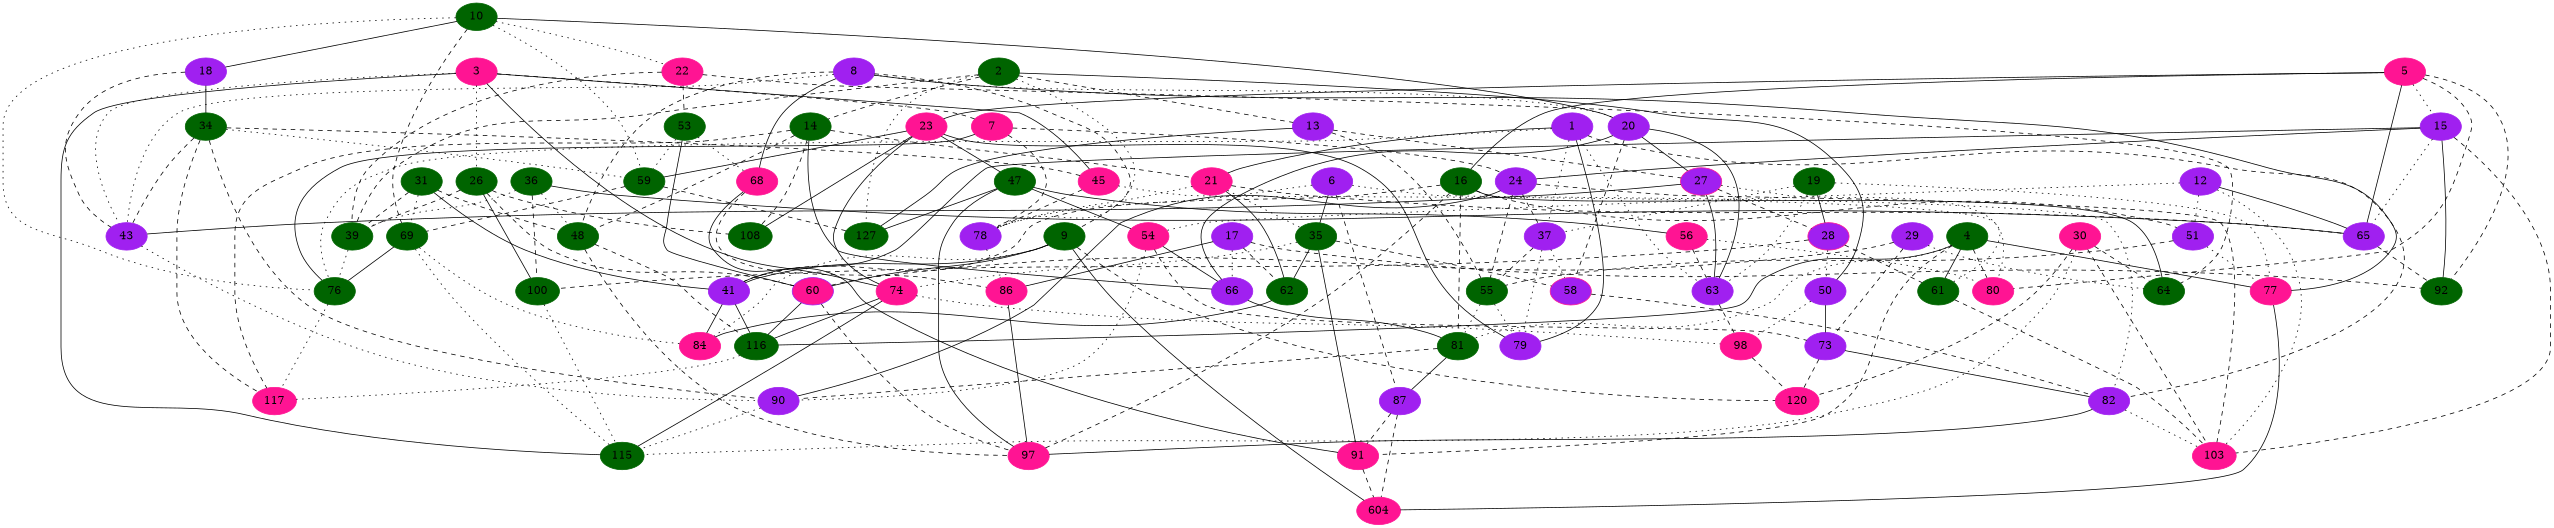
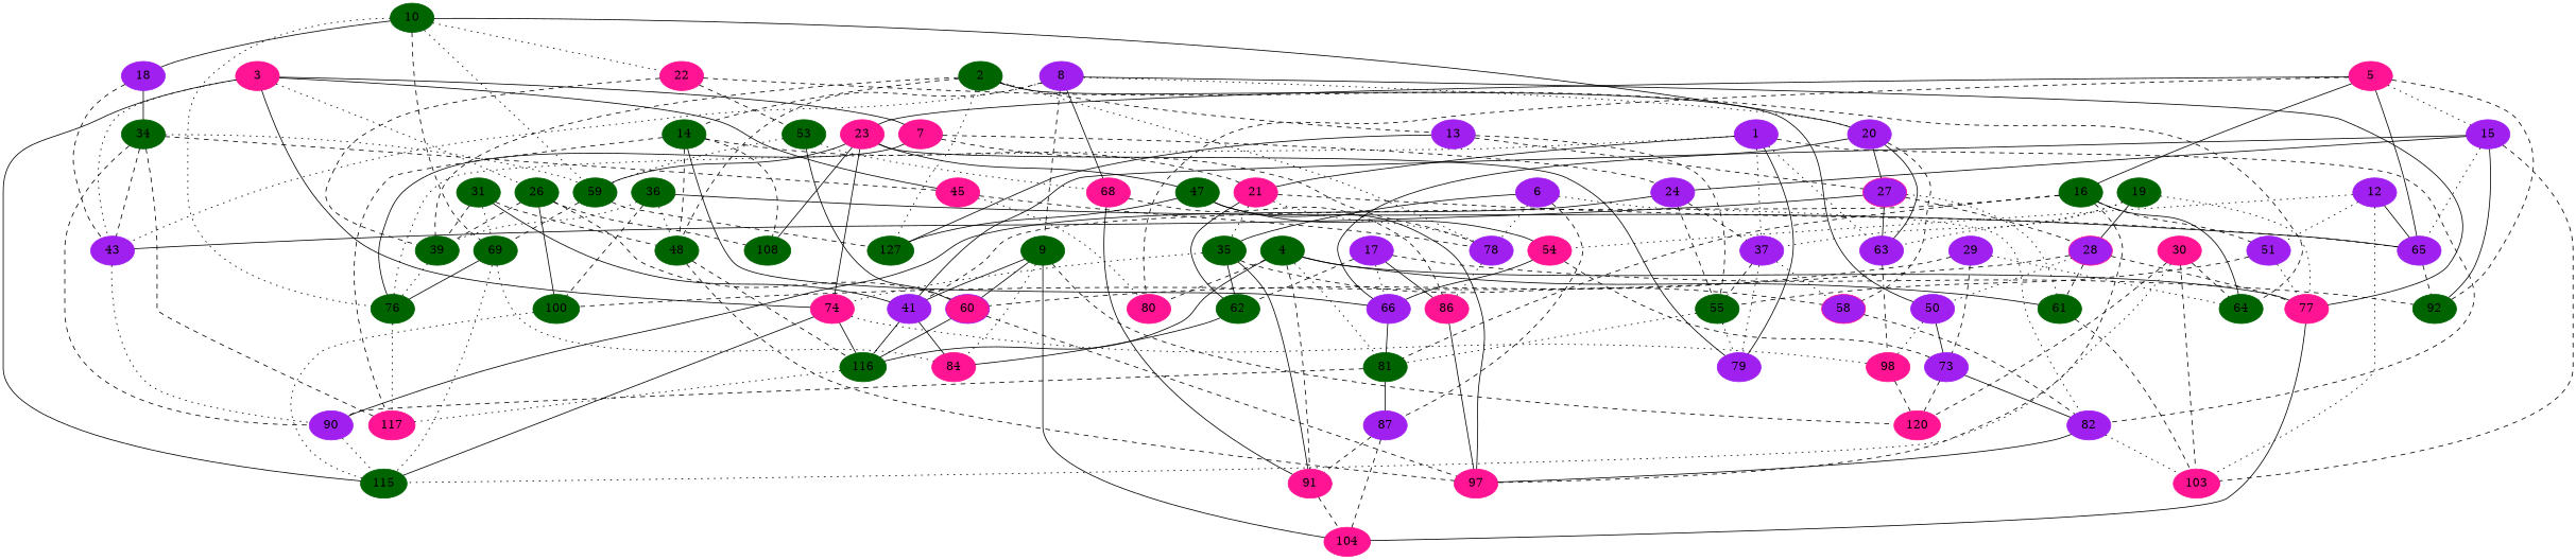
  graph {
    node [color=darkgreen style=filled]
    edge [style=dashed]
    1 [color=purple super="+83"]
    21 [color=deeppink super="+119"]
    37 [color=purple super="+71"]
    63 [color=purple super="+125"]
    76 [super="+101"]
    79 [color=purple]
    82 [color=purple super="+111"]
    78 [color=purple super="+112"]
    65 [color=purple super="+102"]
    35 [super="+67"]
    62
    55 [super="+95"]
    58 [color=deeppink fillcolor=purple]
    98 [color=deeppink]
    117 [color=deeppink]
    103 [color=deeppink super="+128"]
    97 [color=deeppink super="+126"]
    2 [super="+11"]
    13 [color=purple]
    14 [super="+123"]
    39 [super="+44"]
    50 [color=purple super="+85"]
    127
    27 [color=deeppink fillcolor=purple super="+40"]
    48 [super="+49"]
    66 [color=purple super="+72"]
    108
    73 [color=purple]
    86 [color=deeppink]
    3 [color=deeppink super="+70"]
    7 [color=deeppink]
    26 [super="+99"]
    43 [color=purple super="+57"]
    45 [color=deeppink]
    74 [color=deeppink super="+124"]
    115 [super="+129"]
    24 [color=purple super="+75"]
    60 [color=purple fillcolor=deeppink super="+113"]
    100
    90 [color=purple super="+118"]
    80 [color=deeppink]
    116 [super="+121"]
    4 [super="+38"]
    61
    77 [color=deeppink super="+105"]
    81 [super="+94"]
    91 [color=deeppink]
-   104 [color=deeppink super="+106" label=604]
+   104 [color=deeppink super="+106"]
    87 [color=purple]
    5 [color=deeppink super="+25"]
    15 [color=purple super="+42"]
    16 [super="+93"]
    23 [color=deeppink super="+110"]
    92
    41 [color=purple super="+89"]
    51 [color=purple]
    64
    59 [super="+88"]
    47 [super="+109"]
    6 [color=purple]
    8 [color=purple super="+107"]
    9 [super="+46"]
    20 [color=purple super="+52"]
    68 [color=deeppink]
    84 [color=deeppink]
    120 [color=deeppink]
    10 [super="+32"]
    18 [color=purple]
    22 [color=deeppink]
    69 [super="+114"]
    34 [super="+122"]
    53
    12 [color=purple]
    54 [color=deeppink super="+96"]
    28 [color=deeppink fillcolor=purple super="+33"]
    17 [color=purple]
    19
-   56 [color=deeppink]
    29 [color=purple]
    30 [color=deeppink]
    31
    36
    1 -- 21 [style=solid]
    1 -- 37 [style=dotted]
    1 -- 63 [style=dotted]
    1 -- 76 [style=dotted]
    1 -- 79 [style=solid]
    1 -- 82
    21 -- 78 [style=dotted]
    21 -- 65
    21 -- 35 [style=dotted]
    21 -- 62 [style=solid]
    37 -- 79 [style=dotted]
    37 -- 55
    37 -- 58 [style=dotted]
    63 -- 98
    76 -- 117 [style=dotted]
    82 -- 103 [style=dotted]
    82 -- 97 [style=solid]
    78 -- 86 [style=dotted]
    65 -- 92
    35 -- 62 [style=solid]
    35 -- 58
    35 -- 74 [style=dotted]
    35 -- 91 [style=solid]
    62 -- 84 [style=solid]
    55 -- 79 [style=dotted]
    55 -- 81 [style=dotted]
    58 -- 82
    98 -- 120
    2 -- 78 [style=dotted]
    2 -- 13
    2 -- 14
    2 -- 39
    2 -- 50 [style=solid]
    2 -- 127 [style=dotted]
    13 -- 55
    13 -- 127 [style=solid]
    13 -- 27
    14 -- 21
    14 -- 117
    14 -- 48
    14 -- 66 [style=solid]
    14 -- 108
    39 -- 76 [style=dotted]
    50 -- 98 [style=dotted]
    50 -- 73 [style=solid]
    27 -- 63 [style=solid]
    27 -- 43 [style=solid]
    27 -- 61 [style=dotted]
    27 -- 28
    48 -- 97
    48 -- 116
    66 -- 81 [style=solid]
    73 -- 82 [style=solid]
    73 -- 120
    86 -- 97 [style=solid]
-   3 -- 7
+   3 -- 7 [style=solid]
    3 -- 26 [style=dotted]
    3 -- 43 [style=dotted]
    3 -- 45 [style=solid]
    3 -- 74 [style=solid]
    3 -- 115 [style=solid]
    7 -- 76 [style=solid]
    7 -- 78
    7 -- 24
    26 -- 39
    26 -- 108 [weight=2]
    26 -- 60
    26 -- 100 [style=solid]
    43 -- 90 [style=dotted]
    45 -- 78
    45 -- 80 [style=dotted]
    74 -- 98 [style=dotted]
    74 -- 115 [style=solid]
    74 -- 116 [style=solid]
    24 -- 37
    24 -- 55
-   24 -- 103
    24 -- 90 [style=solid]
    60 -- 97
    60 -- 116 [style=solid]
    100 -- 115 [style=dotted]
    90 -- 115 [style=dotted]
    116 -- 117 [style=dotted]
    4 -- 80
    4 -- 116 [style=solid]
    4 -- 61 [style=solid]
    4 -- 77 [style=solid]
    4 -- 81 [style=dotted]
    4 -- 91
    61 -- 103
    77 -- 104 [style=solid]
    81 -- 90
    81 -- 87 [style=solid]
    91 -- 104
    87 -- 91
    87 -- 104
    5 -- 65 [style=solid]
    5 -- 80
    5 -- 15 [style=dotted]
    5 -- 16 [style=solid]
    5 -- 23 [style=solid]
    5 -- 92
    15 -- 65 [style=dotted]
    15 -- 103
    15 -- 24 [style=solid]
    15 -- 92 [style=solid]
    15 -- 41 [style=solid]
    16 -- 97
    16 -- 81
    16 -- 41
    16 -- 51
    16 -- 64 [style=solid]
    23 -- 79 [style=solid]
    23 -- 108 [style=solid]
    23 -- 74 [style=solid]
    23 -- 59 [style=solid]
    23 -- 47 [style=solid]
    41 -- 116 [style=solid]
    41 -- 84 [style=solid]
    51 -- 55
    51 -- 77 [style=dotted]
    59 -- 127
    59 -- 69
    47 -- 97 [style=solid]
    47 -- 127 [style=solid]
    47 -- 54 [style=solid weight=2]
-   47 -- 56 [style=solid]
    6 -- 82 [style=dotted]
    6 -- 78 [style=dotted]
    6 -- 35 [style=solid]
    6 -- 87
    8 -- 48
    8 -- 43 [style=dotted]
    8 -- 77 [style=solid]
    8 -- 9
    8 -- 20 [style=dotted]
    8 -- 68 [style=solid]
    9 -- 60 [style=solid]
    9 -- 104 [style=solid]
    9 -- 41 [style=solid]
    9 -- 84 [style=dotted]
    9 -- 120
    20 -- 63 [style=solid]
    20 -- 58
    20 -- 27 [style=solid]
    20 -- 66 [style=solid]
    68 -- 86
    68 -- 91 [style=solid]
    10 -- 76 [style=dotted]
    10 -- 59 [style=dotted]
    10 -- 20 [style=solid]
    10 -- 18 [style=solid]
    10 -- 22 [style=dotted]
    10 -- 69
    18 -- 43
    18 -- 34 [style=solid]
    22 -- 39
    22 -- 64
    22 -- 53
    69 -- 76 [style=solid]
    69 -- 115 [style=dotted]
    69 -- 84 [style=dotted]
    34 -- 117
    34 -- 43
    34 -- 45
    34 -- 90
    34 -- 59 [style=dotted]
    53 -- 60 [style=solid]
    53 -- 59 [style=dotted]
    53 -- 68 [style=dotted]
    12 -- 65 [style=solid]
    12 -- 103 [style=dotted]
    12 -- 51 [style=dotted]
    12 -- 54 [style=dotted]
    54 -- 66 [style=solid]
    54 -- 73
-   54 -- 90 [style=dotted]
    28 -- 50 [style=dotted]
    28 -- 100
    28 -- 61
+   28 -- 77
    17 -- 62
    17 -- 66 [style=dotted]
    17 -- 86 [style=solid]
    17 -- 92
    19 -- 37 [style=dotted]
    19 -- 63 [style=dotted]
    19 -- 77 [style=dotted]
    19 -- 28 [style=solid]
-   56 -- 63
-   56 -- 80 [style=dotted]
    29 -- 73
    29 -- 60
    29 -- 64 [style=dotted]
    30 -- 103
    30 -- 115 [style=dotted]
    30 -- 64
    30 -- 120
    31 -- 39
    31 -- 48
    31 -- 41 [style=solid]
    31 -- 69 [style=dotted]
    36 -- 65 [style=solid]
    36 -- 39 [style=dotted]
    36 -- 48 [style=dotted]
    36 -- 100
  }
